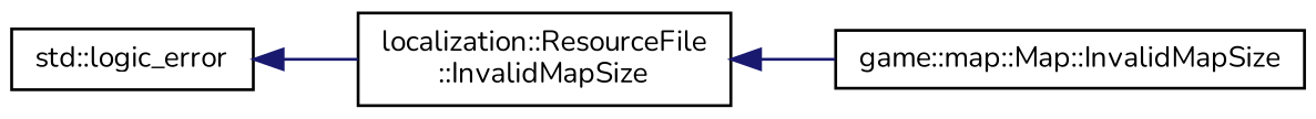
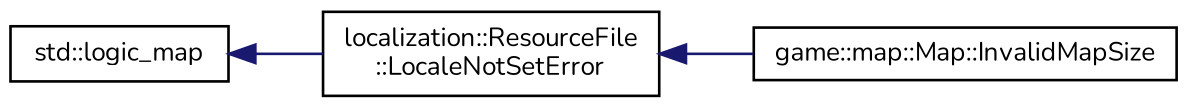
  digraph {
    fontname=Nunito
    rankdir=LR
    node [color=black fillcolor=white fontname=Nunito fontsize=10 shape=record style=filled]
    edge [color=midnightblue dir=back fontname=Nunito fontsize=10 labelfontname=Helvetica labelfontsize=10 style=solid]
-   n1 [height=0.2 label="std::logic_error" width=0.4]
-   n2 [height=0.2 label="localization::ResourceFile\l::InvalidMapSize" width=0.4]
+   n1 [height=0.2 label="std::logic_map" width=0.4]
+   n2 [height=0.2 label="localization::ResourceFile\l::LocaleNotSetError" width=0.4]
    n3 [height=0.2 label="game::map::Map::InvalidMapSize" width=0.4]
    n1 -> n2
    n2 -> n3
  }
